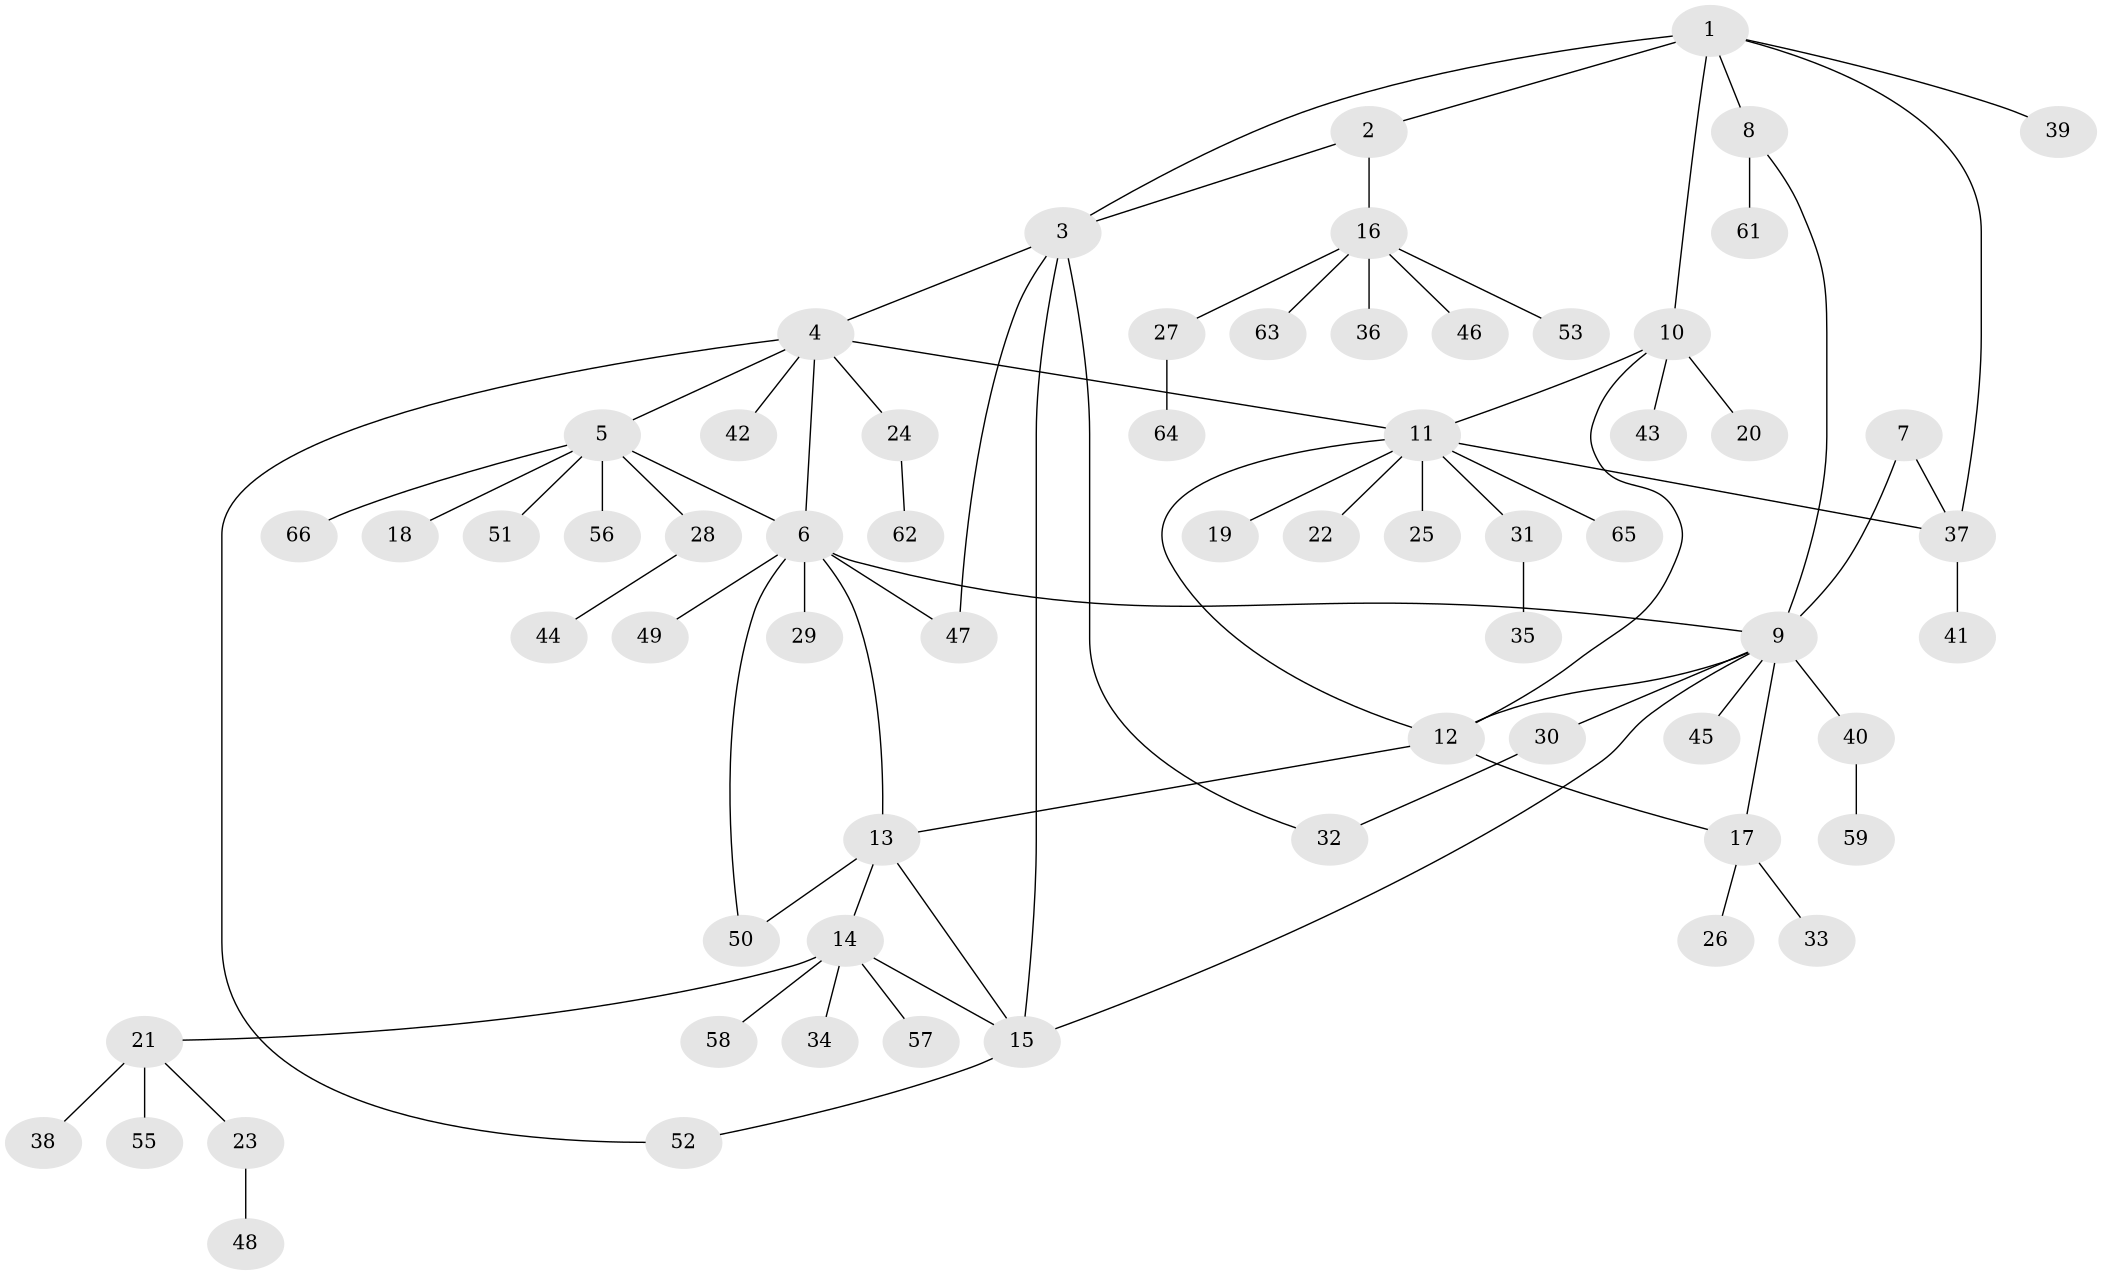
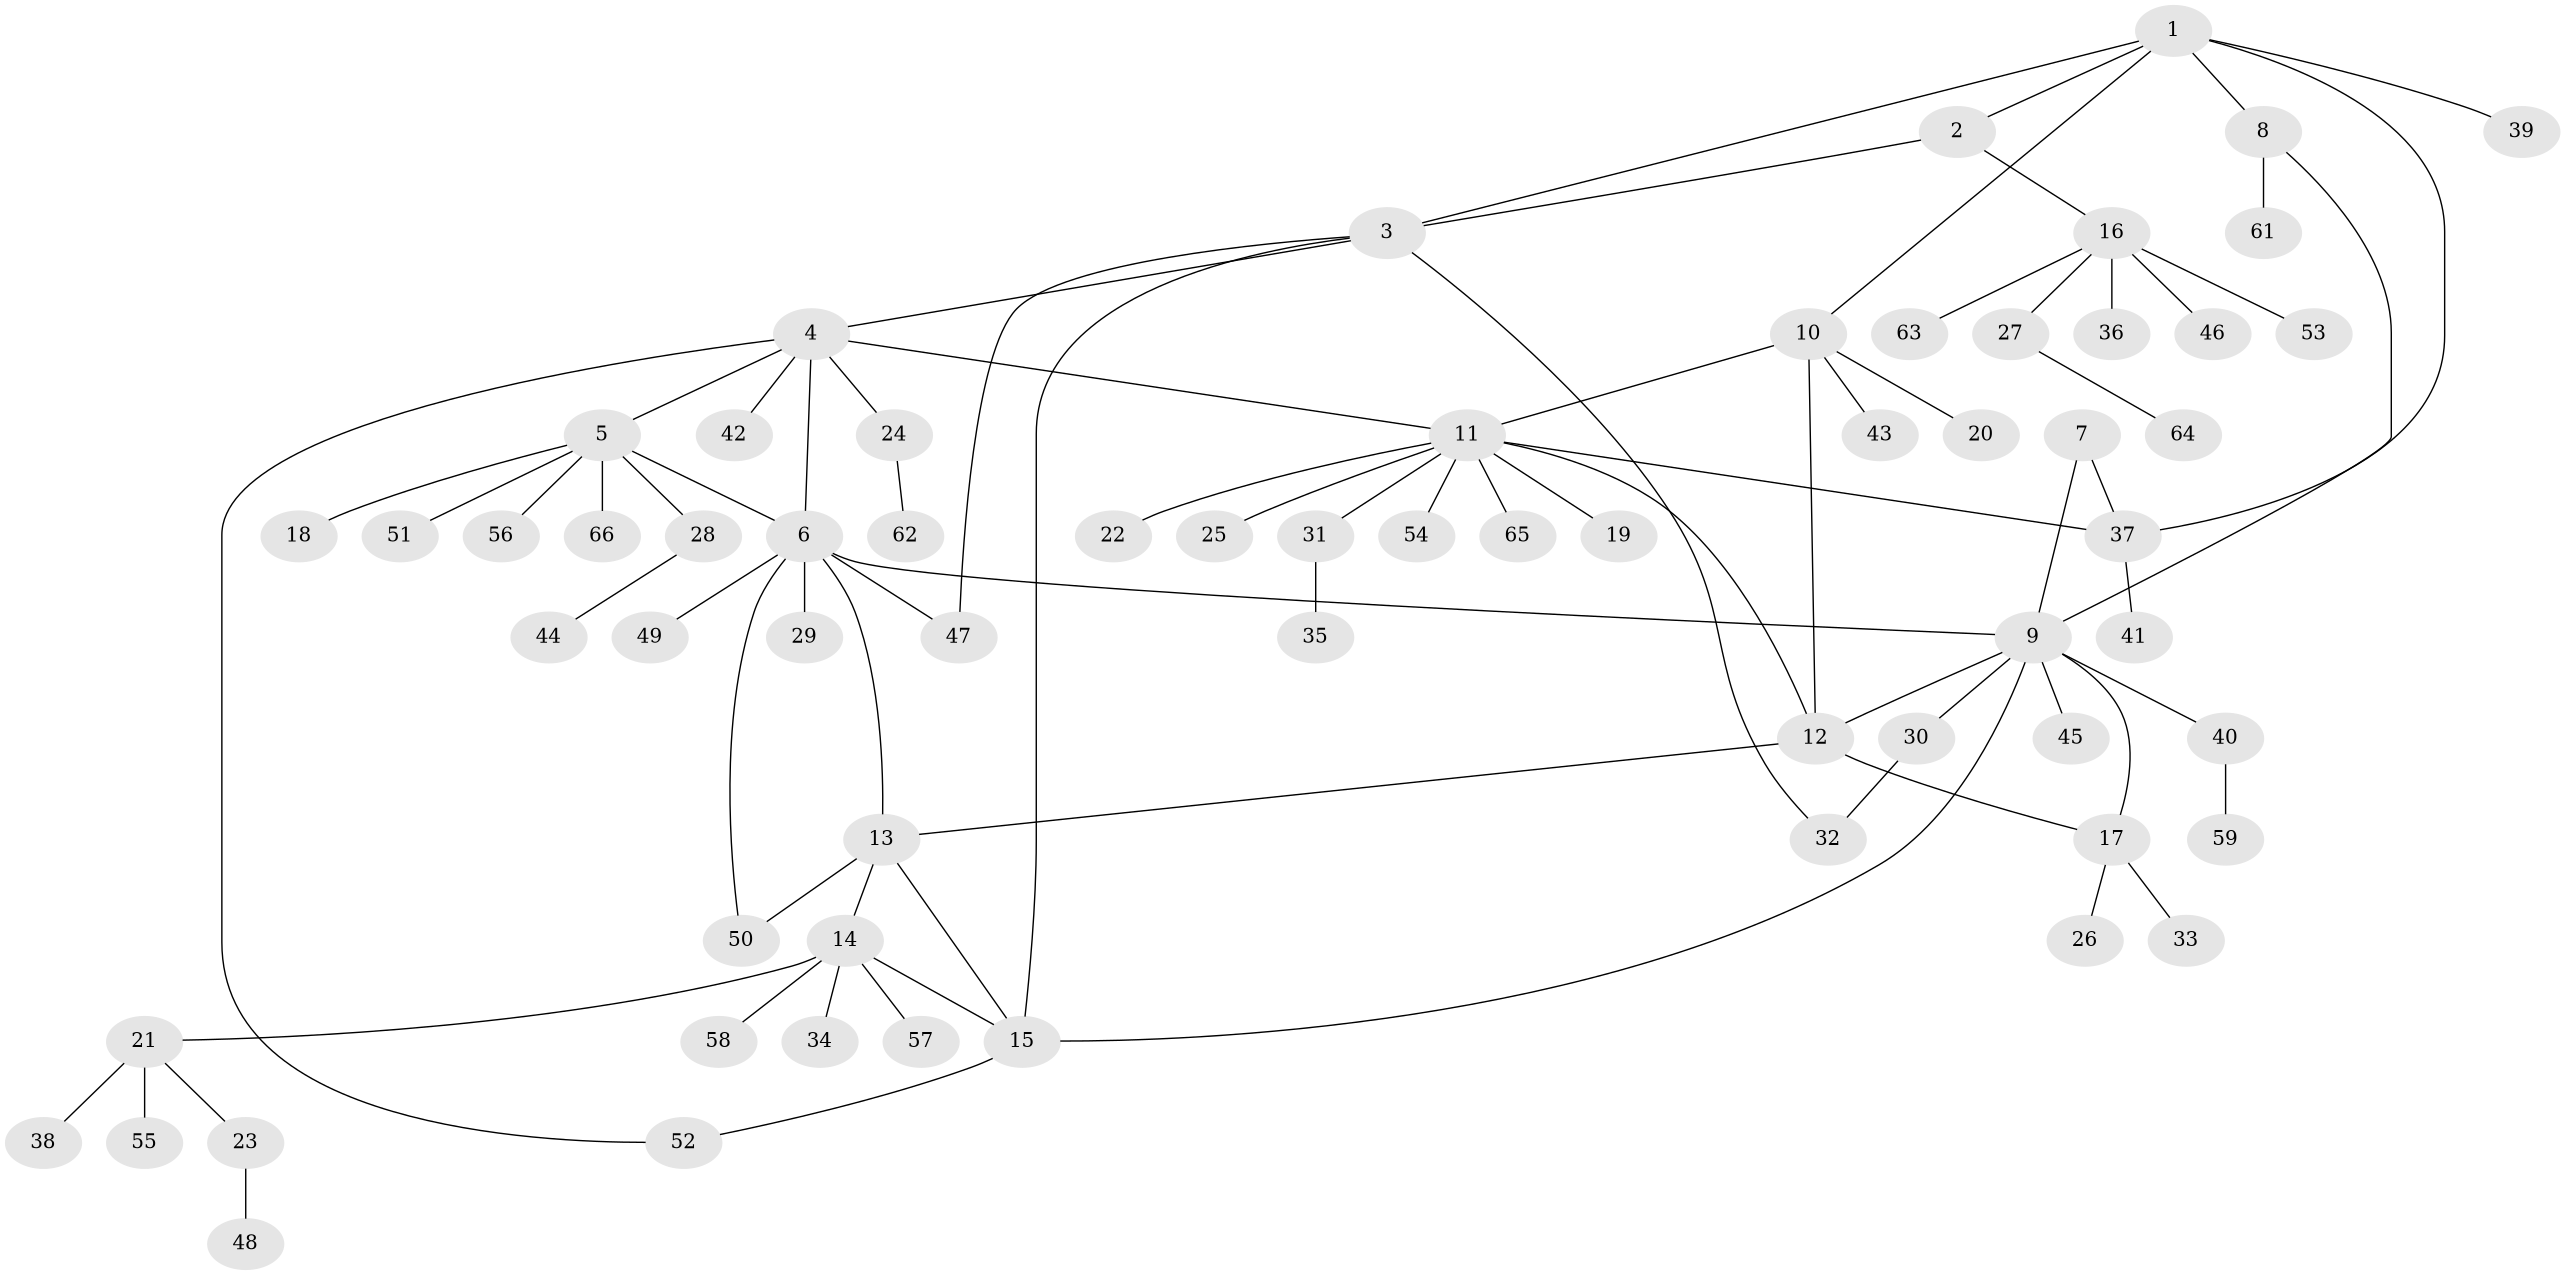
  graph {
    node [color=gray90 style=filled]
    1
    2
    3
    8
    10
    37
    39
    16
    4
    15
    32
    47
    9
    61
    11
    12
    20
    43
    41
    27
    36
    46
    53
    63
    5
    6
    24
    42
    52
    18
    28
    51
    56
    66
    13
    29
    49
    50
    19
    22
    25
    31
+   54
    65
    62
    44
    17
    30
    40
    45
    14
    7
    26
    33
    59
    35
    21
    34
    57
    58
    23
    38
    55
    64
    48
    1 -- 2
    1 -- 3
    1 -- 8
    1 -- 10
    1 -- 37
    1 -- 39
    2 -- 3
    2 -- 16
    3 -- 4
    3 -- 15
    3 -- 32
    3 -- 47
    8 -- 9
    8 -- 61
    10 -- 11
    10 -- 12
    10 -- 20
    10 -- 43
    37 -- 41
    16 -- 27
    16 -- 36
    16 -- 46
    16 -- 53
    16 -- 63
    4 -- 11
    4 -- 5
    4 -- 6
    4 -- 24
    4 -- 42
    4 -- 52
    15 -- 52
    9 -- 15
    9 -- 12
    9 -- 17
    9 -- 30
    9 -- 40
    9 -- 45
    11 -- 37
    11 -- 12
    11 -- 19
    11 -- 22
    11 -- 25
    11 -- 31
+   11 -- 54
    11 -- 65
    12 -- 13
    12 -- 17
    27 -- 64
    5 -- 6
    5 -- 18
    5 -- 28
    5 -- 51
    5 -- 56
    5 -- 66
    6 -- 47
    6 -- 9
    6 -- 13
    6 -- 29
    6 -- 49
    6 -- 50
    24 -- 62
    28 -- 44
    13 -- 15
    13 -- 50
    13 -- 14
    31 -- 35
    17 -- 26
    17 -- 33
    30 -- 32
    40 -- 59
    14 -- 15
    14 -- 21
    14 -- 34
    14 -- 57
    14 -- 58
    7 -- 37
    7 -- 9
    21 -- 23
    21 -- 38
    21 -- 55
    23 -- 48
  }
